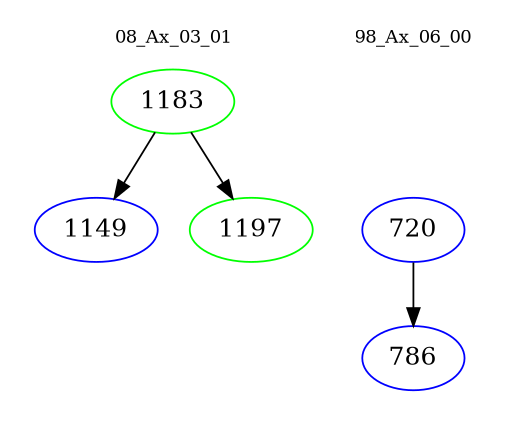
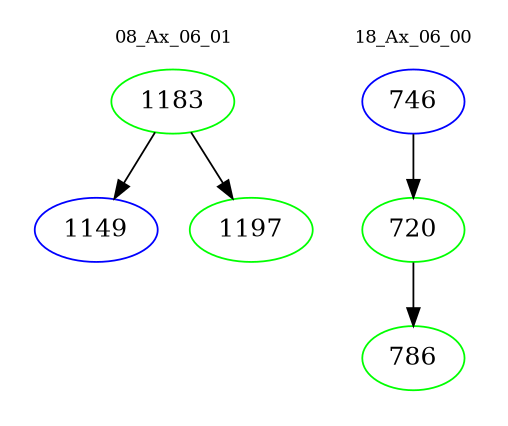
  digraph {
    node [color=green]
    edge [color=black]
    n1 [label=1183]
    n2 [color=blue label=1149]
    n3 [label=1197]
-   n5 [color=blue label=720]
-   n6 [color=blue label=786]
+   n4 [color=blue label=746]
+   n5 [label=720]
+   n6 [label=786]
    subgraph cluster_1 {
      color=white
      fontsize=10
-     label="08_Ax_03_01"
+     label="08_Ax_06_01"
      n1
      n2
      n3
    }
    subgraph cluster_2 {
      color=white
      fontsize=10
-     label="98_Ax_06_00"
+     label="18_Ax_06_00"
+     n4
      n5
      n6
    }
    n1 -> n2
    n1 -> n3
+   n4 -> n5
    n5 -> n6
  }
